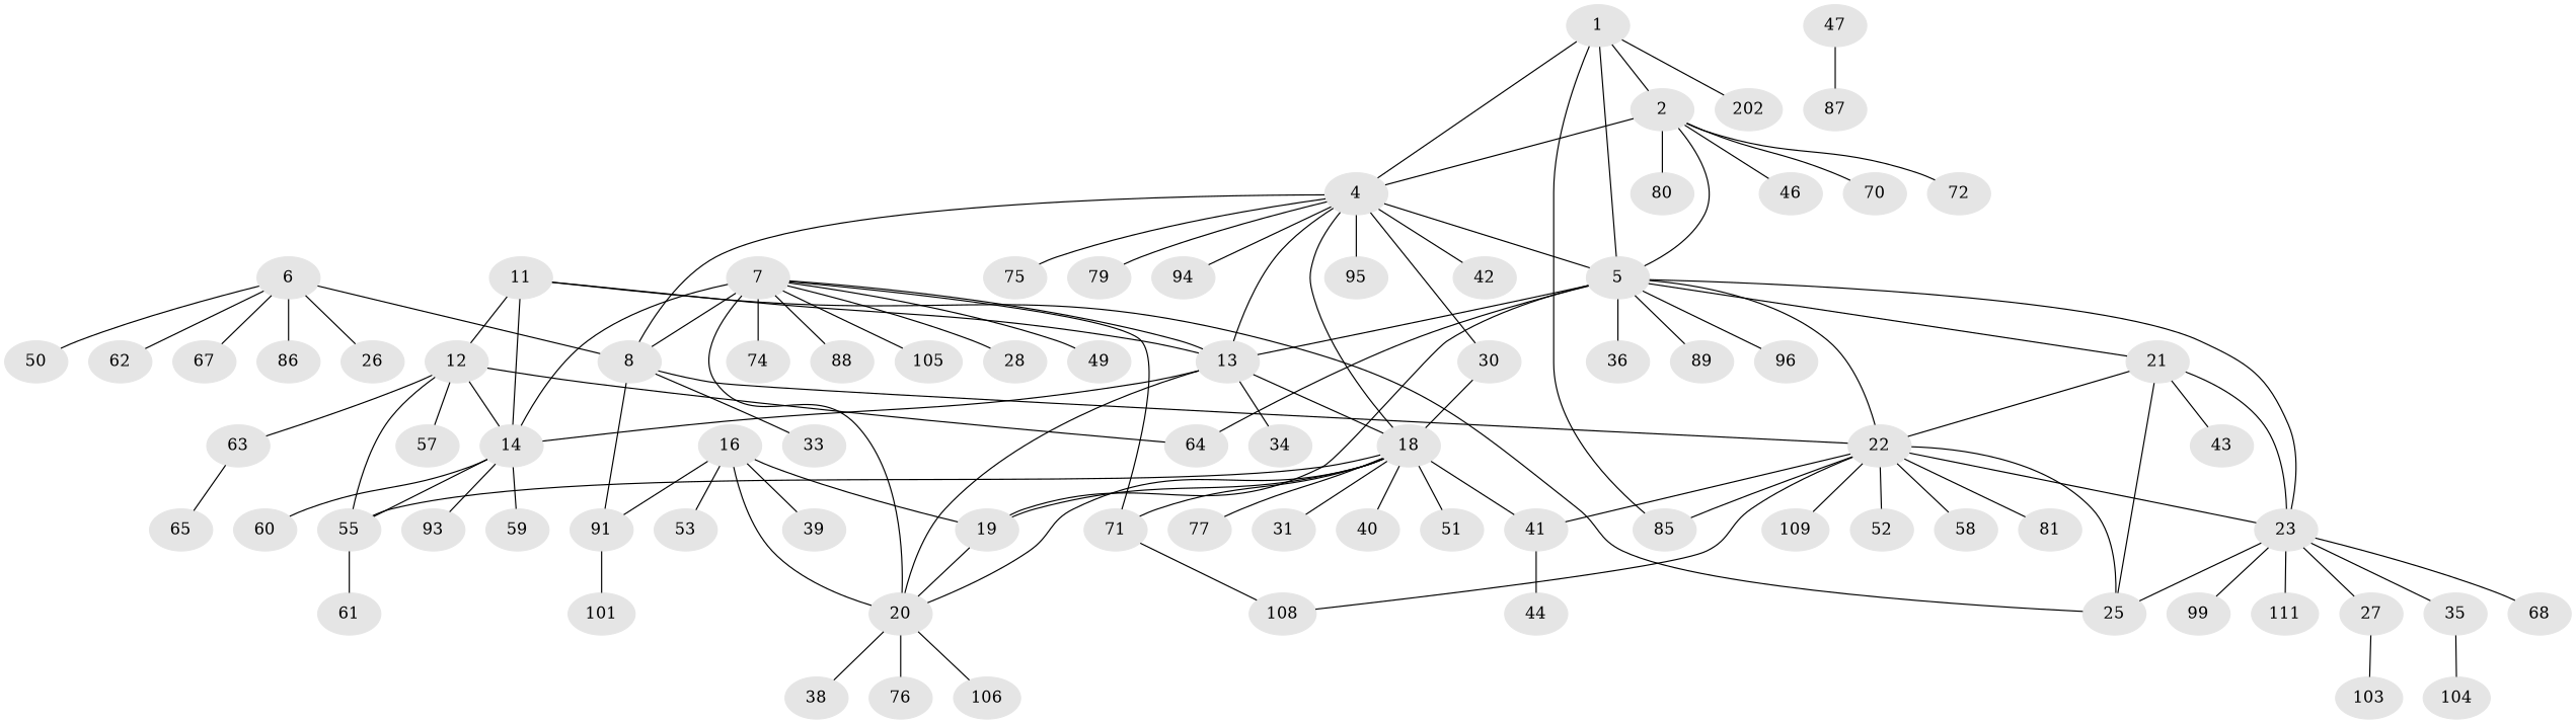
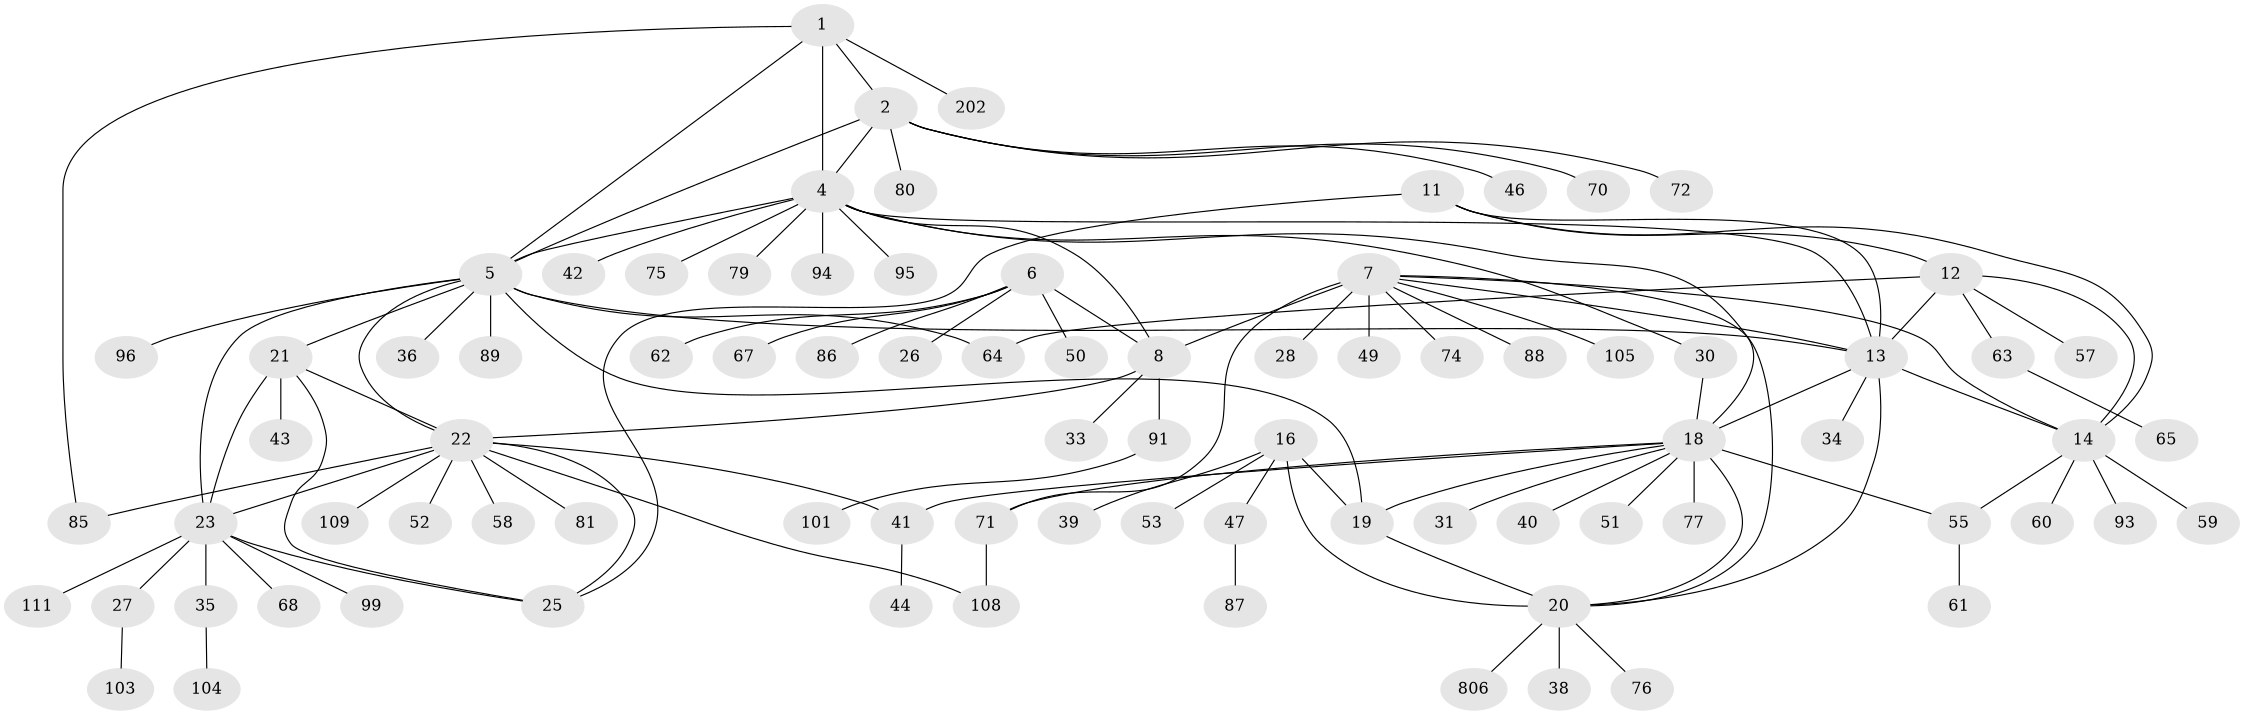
  graph {
    node [color=gray90 style=filled]
    1 [super="+3"]
    2 [super="+112"]
    4 [super="+31"]
    5 [super="+24"]
    85
    n6 [label=202]
    46
    70
    72
    80
    8 [super="+10"]
    13 [super="+29"]
    18 [super="+48"]
    30
    42
    75
    79
    94
    95
    19
    21 [super="+69"]
    22 [super="+107"]
    23 [super="+98"]
    36 [super="+73"]
    64
    89
    96
    33
    91
    14 [super="+56"]
    20 [super="+78"]
    34
    71
    55
    n35 [label=31]
    40
    41 [super="+110"]
    51
    77
    25
    43 [super="+97"]
    52
    58 [super="+66"]
    81
    108
    109
    27
    35
    68
    99
    111
    6 [super="+90"]
    26 [super="+37"]
    50
    62
    67
    86
    7 [super="+9"]
    28
    49
    74
    88
    105
    59
    60 [super="+92"]
    93
    38 [super="+100"]
    76
-   106
+   106 [label=806]
    101
    12 [super="+15"]
    57
    63
    11
    65
    61 [super="+84"]
    16 [super="+17"]
    39 [super="+83"]
    47 [super="+54"]
    53
    87
    44 [super="+45"]
    103
    104
    1 -- 2 [weight=2]
    1 -- 4 [weight=2]
    1 -- 5 [weight=2]
    1 -- 85
    1 -- n6
    2 -- 4
    2 -- 5
    2 -- 46
    2 -- 70
    2 -- 72
    2 -- 80
    4 -- 5
    4 -- 8
    4 -- 13
    4 -- 18
    4 -- 30
    4 -- 42
    4 -- 75
    4 -- 79
    4 -- 94
    4 -- 95
    5 -- 13
    5 -- 19
    5 -- 21
    5 -- 22
    5 -- 23
    5 -- 36
    5 -- 64
    5 -- 89
    5 -- 96
    8 -- 22
    8 -- 33
    8 -- 91
    13 -- 18
    13 -- 14
    13 -- 20
    13 -- 34
    18 -- 19
    18 -- 20
    18 -- 71
    18 -- 55
    18 -- n35
    18 -- 40
    18 -- 41
    18 -- 51
    18 -- 77
    30 -- 18 [weight=2]
    19 -- 20
    21 -- 22
    21 -- 23
    21 -- 25
    21 -- 43
    22 -- 85
    22 -- 23
    22 -- 41
    22 -- 25
    22 -- 52
    22 -- 58
    22 -- 81
    22 -- 108
    22 -- 109
    23 -- 25
    23 -- 27
    23 -- 35
    23 -- 68
    23 -- 99
    23 -- 111
    91 -- 101
    14 -- 55
    14 -- 59
    14 -- 60
    14 -- 93
    20 -- 38
    20 -- 76
    20 -- 106
    71 -- 108
    55 -- 61
    41 -- 44
    27 -- 103
    35 -- 104
    6 -- 8 [weight=2]
    6 -- 26
    6 -- 50
    6 -- 62
    6 -- 67
    6 -- 86
    7 -- 8 [weight=4]
    7 -- 13
    7 -- 14
    7 -- 20
    7 -- 71
    7 -- 28
    7 -- 49
    7 -- 74
    7 -- 88
    7 -- 105
-   12 -- 55 [weight=2]
+   12 -- 13 [weight=2]
    12 -- 64
    12 -- 14 [weight=2]
    12 -- 57
    12 -- 63
    63 -- 65
    11 -- 13
    11 -- 14
    11 -- 25
    11 -- 12 [weight=2]
    16 -- 19 [weight=2]
    16 -- 20 [weight=2]
    16 -- 39
-   16 -- 91
+   16 -- 47
    16 -- 53
    47 -- 87
  }
